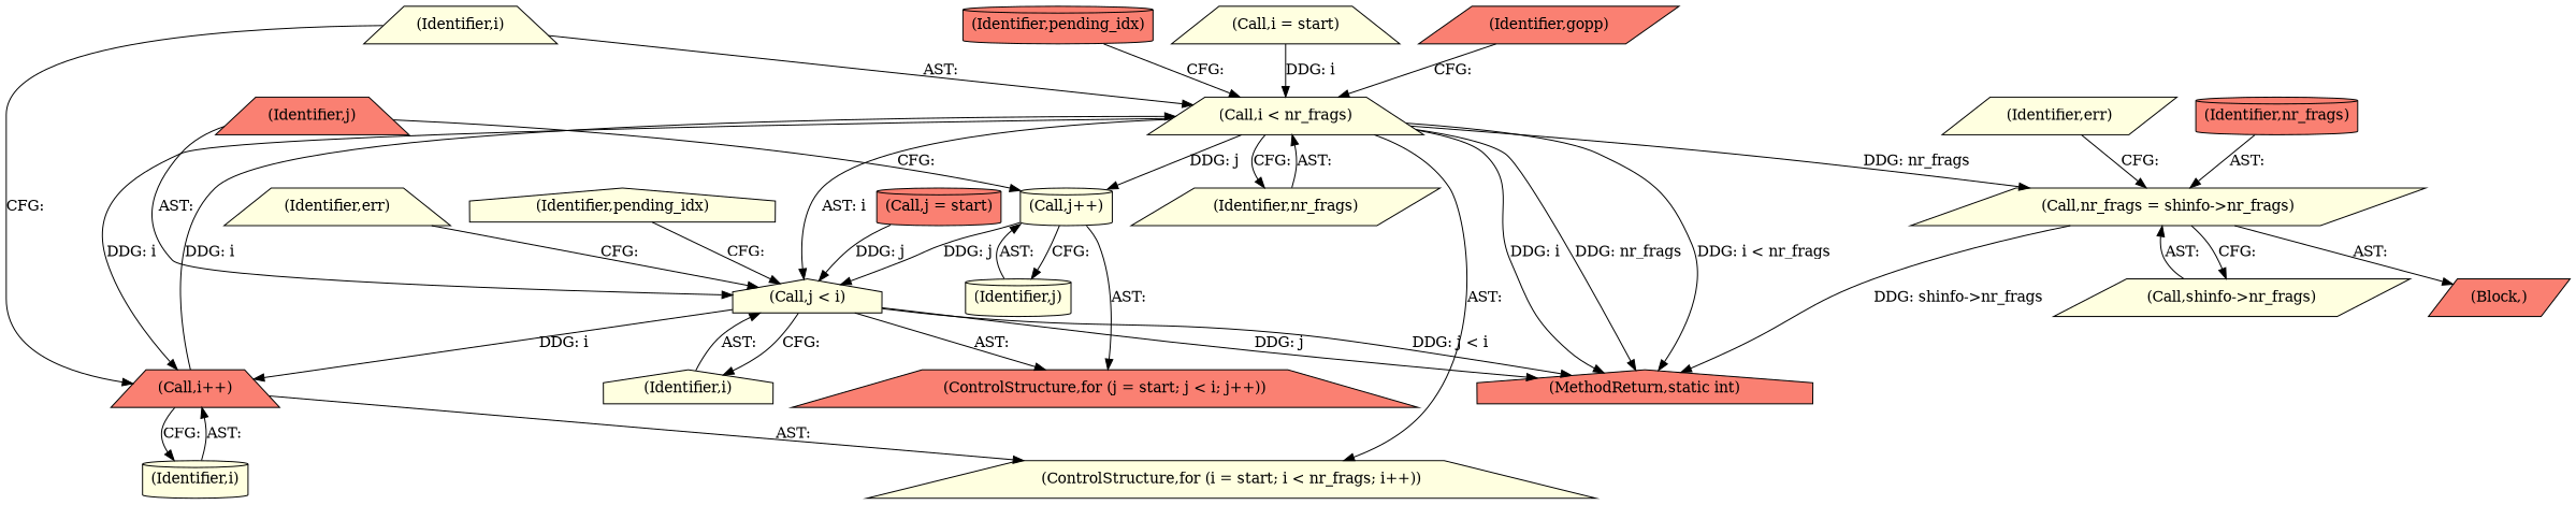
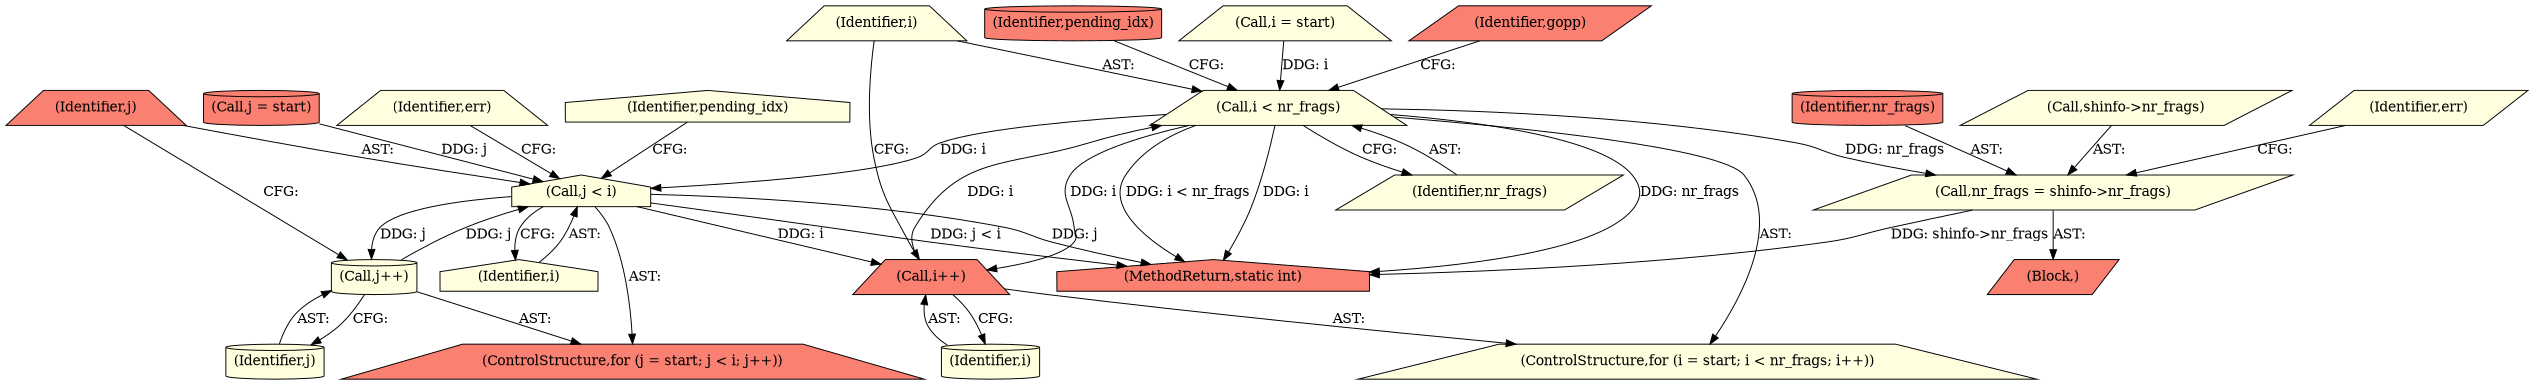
  digraph {
    node [fillcolor=lightyellow shape=trapezium style=filled]
    n1 [label="(Call,nr_frags = shinfo->nr_frags)" shape=parallelogram]
    n2 [label="(Call,shinfo->nr_frags)" shape=parallelogram]
    n3 [fillcolor=salmon label="(MethodReturn,static int)" shape=house]
    n4 [fillcolor=salmon label="(Block,)" shape=parallelogram]
    n5 [label="(Call,i < nr_frags)"]
    n6 [fillcolor=salmon label="(Call,i++)"]
    n7 [label="(Call,j < i)" shape=house]
    n8 [label="(Identifier,nr_frags)" shape=parallelogram]
    n9 [label="(ControlStructure,for (i = start; i < nr_frags; i++))"]
    n10 [label="(Identifier,i)" shape=cylinder]
    n11 [label="(Call,j++)" shape=cylinder]
    n12 [fillcolor=salmon label="(ControlStructure,for (j = start; j < i; j++))"]
    n13 [label="(Identifier,i)" shape=house]
    n14 [label="(Identifier,j)" shape=cylinder]
    n15 [fillcolor=salmon label="(Identifier,pending_idx)" shape=cylinder]
    n16 [label="(Identifier,i)"]
    n17 [label="(Call,i = start)"]
    n18 [label="(Identifier,err)" shape=parallelogram]
    n19 [fillcolor=salmon label="(Identifier,gopp)" shape=parallelogram]
    n20 [fillcolor=salmon label="(Identifier,j)"]
    n21 [fillcolor=salmon label="(Call,j = start)" shape=cylinder]
    n22 [fillcolor=salmon label="(Identifier,nr_frags)" shape=cylinder]
    n23 [label="(Identifier,err)"]
    n24 [label="(Identifier,pending_idx)" shape=house]
-   n1 -> n2 [label="CFG: "]
    n1 -> n3 [label="DDG: shinfo->nr_frags"]
    n1 -> n4 [label="AST: "]
    n2 -> n1 [label="AST: "]
    n5 -> n1 [label="DDG: nr_frags"]
    n5 -> n3 [label="DDG: i < nr_frags"]
    n5 -> n3 [label="DDG: i"]
    n5 -> n3 [label="DDG: nr_frags"]
    n5 -> n6 [label="DDG: i"]
-   n5 -> n7 [label="AST: i"]
+   n5 -> n7 [label="DDG: i"]
    n5 -> n8 [label="CFG: "]
    n5 -> n9 [label="AST: "]
    n6 -> n5 [label="DDG: i"]
    n6 -> n9 [label="AST: "]
    n6 -> n10 [label="CFG: "]
    n7 -> n3 [label="DDG: j"]
    n7 -> n3 [label="DDG: j < i"]
    n7 -> n6 [label="DDG: i"]
-   n5 -> n11 [label="DDG: j"]
+   n7 -> n11 [label="DDG: j"]
    n7 -> n12 [label="AST: "]
    n7 -> n13 [label="CFG: "]
    n8 -> n5 [label="AST: "]
    n10 -> n6 [label="AST: "]
    n11 -> n7 [label="DDG: j"]
    n11 -> n12 [label="AST: "]
    n11 -> n14 [label="CFG: "]
    n13 -> n7 [label="AST: "]
    n14 -> n11 [label="AST: "]
    n15 -> n5 [label="CFG: "]
    n16 -> n5 [label="AST: "]
    n16 -> n6 [label="CFG: "]
    n17 -> n5 [label="DDG: i"]
    n18 -> n1 [label="CFG: "]
    n19 -> n5 [label="CFG: "]
    n20 -> n7 [label="AST: "]
    n20 -> n11 [label="CFG: "]
    n21 -> n7 [label="DDG: j"]
    n22 -> n1 [label="AST: "]
    n23 -> n7 [label="CFG: "]
    n24 -> n7 [label="CFG: "]
  }
